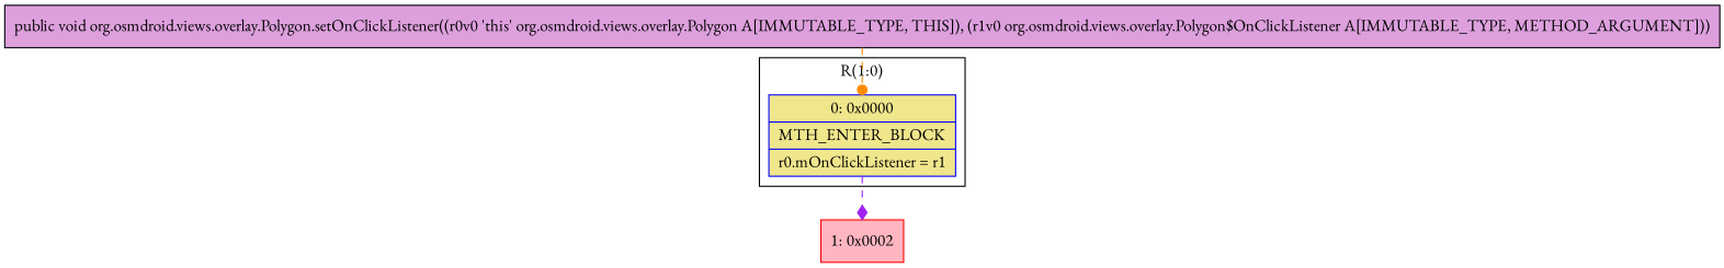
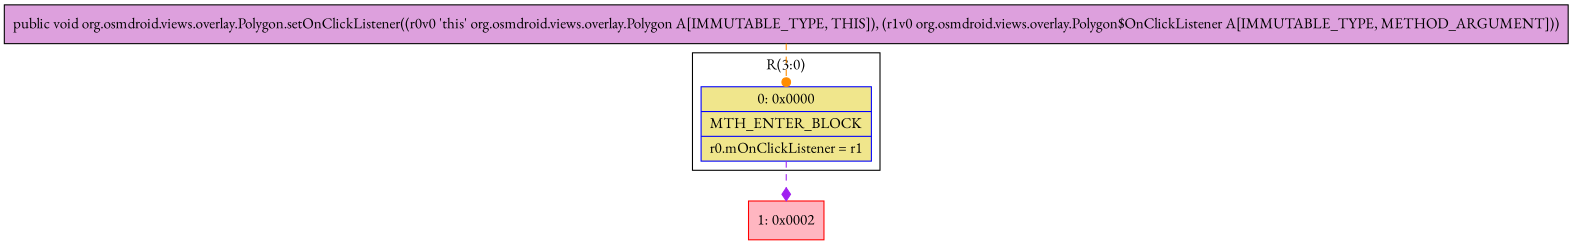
  digraph {
    fontname="EB Garamond"
    node [shape=record style=filled fontname="EB Garamond"]
    edge [style=dashed fontname="EB Garamond"]
    n1 [color=blue label="{0\:\ 0x0000|MTH_ENTER_BLOCK\l|r0.mOnClickListener = r1\l}" fillcolor=khaki]
    n2 [color=red label="{1\:\ 0x0002}" fillcolor=lightpink]
    n3 [label="{public void org.osmdroid.views.overlay.Polygon.setOnClickListener((r0v0 'this' org.osmdroid.views.overlay.Polygon A[IMMUTABLE_TYPE, THIS]), (r1v0 org.osmdroid.views.overlay.Polygon$OnClickListener A[IMMUTABLE_TYPE, METHOD_ARGUMENT])) }" fillcolor=plum]
    subgraph cluster_1 {
-     label="R(1:0)"
+     label="R(3:0)"
      n1
    }
    n1 -> n2 [color=purple arrowhead=diamond]
    n3 -> n1 [color=darkorange arrowhead=dot]
  }
